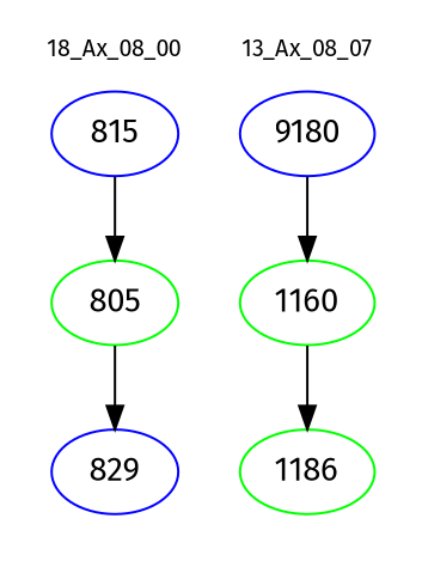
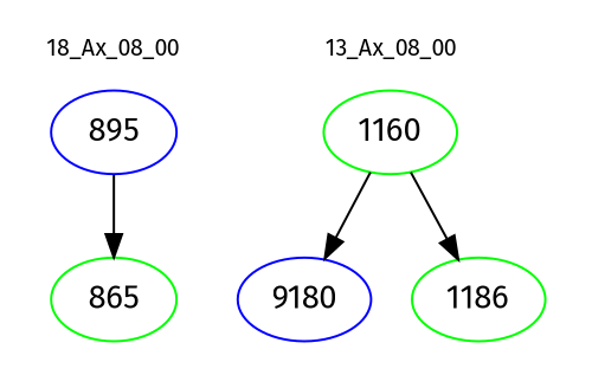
  digraph {
    fontname="Fira Sans"
    node [color=blue fontname="Fira Sans"]
    edge [color=black fontname="Fira Sans"]
-   n1 [label=815]
-   n2 [color=green label=805]
-   n3 [label=829]
+   n1 [label=895]
+   n2 [color=green label=865]
    n4 [label=9180]
    n5 [color=green label=1160]
    n6 [color=green label=1186]
    subgraph cluster_1 {
      color=white
      fontsize=10
      label="18_Ax_08_00"
      n1
      n2
-     n3
    }
    subgraph cluster_2 {
      color=white
      fontsize=10
-     label="13_Ax_08_07"
+     label="13_Ax_08_00"
      n4
      n5
      n6
    }
    n1 -> n2
-   n2 -> n3
-   n4 -> n5
+   n5 -> n4
    n5 -> n6
  }
